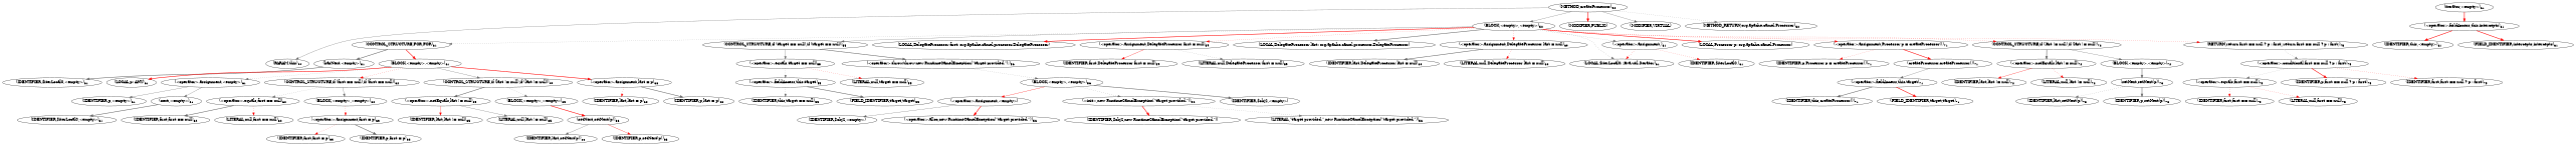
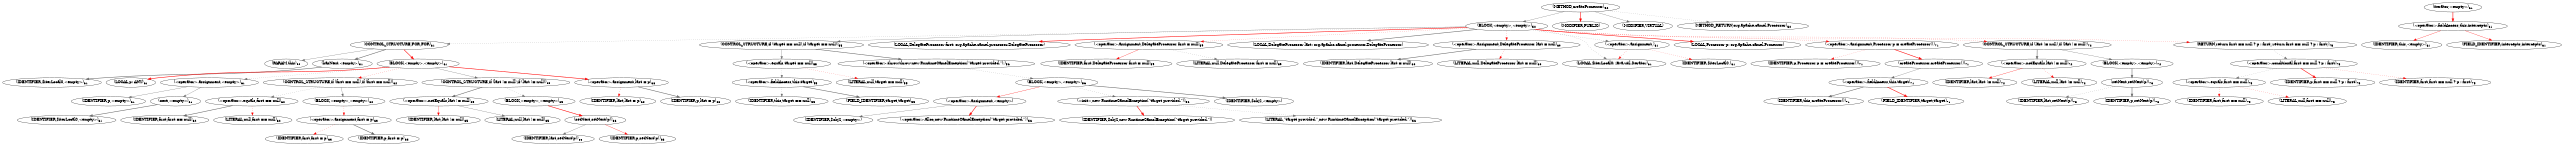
  digraph {
    edge [color=gray40 style=dotted]
    n1 [label=<(METHOD,createProcessor)<SUB>52</SUB>>]
    n2 [label=<(PARAM,this)<SUB>52</SUB>>]
    n3 [label=<(BLOCK,&lt;empty&gt;,&lt;empty&gt;)<SUB>52</SUB>>]
    n4 [label=<(MODIFIER,PUBLIC)>]
    n5 [label=<(MODIFIER,VIRTUAL)>]
    n6 [label=<(METHOD_RETURN,org.apache.camel.Processor)<SUB>52</SUB>>]
    n7 [label=<(CONTROL_STRUCTURE,if (target == null),if (target == null))<SUB>55</SUB>>]
    n8 [label=<(LOCAL,DelegateProcessor first: org.apache.camel.processor.DelegateProcessor)>]
    n9 [label=<(&lt;operator&gt;.assignment,DelegateProcessor first = null)<SUB>59</SUB>>]
    n10 [label=<(LOCAL,DelegateProcessor last: org.apache.camel.processor.DelegateProcessor)>]
    n11 [label=<(&lt;operator&gt;.assignment,DelegateProcessor last = null)<SUB>60</SUB>>]
    n12 [label=<(LOCAL,$iterLocal0: java.util.Iterator)<SUB>61</SUB>>]
    n13 [label=<(&lt;operator&gt;.assignment,)<SUB>61</SUB>>]
    n14 [label=<(CONTROL_STRUCTURE,FOR,FOR)<SUB>61</SUB>>]
    n15 [label=<(LOCAL,Processor p: org.apache.camel.Processor)>]
    n16 [label=<(&lt;operator&gt;.assignment,Processor p = createProcessor())<SUB>71</SUB>>]
    n17 [label=<(CONTROL_STRUCTURE,if (last != null),if (last != null))<SUB>72</SUB>>]
    n18 [label=<(RETURN,return first == null ? p : first;,return first == null ? p : first;)<SUB>75</SUB>>]
    n19 [label=<(&lt;operator&gt;.equals,target == null)<SUB>55</SUB>>]
    n20 [label=<(&lt;operator&gt;.throw,throw new RuntimeCamelException(&quot;target provided.&quot;);)<SUB>56</SUB>>]
    n21 [label=<(IDENTIFIER,first,DelegateProcessor first = null)<SUB>59</SUB>>]
    n22 [label=<(LITERAL,null,DelegateProcessor first = null)<SUB>59</SUB>>]
    n23 [label=<(IDENTIFIER,last,DelegateProcessor last = null)<SUB>60</SUB>>]
    n24 [label=<(LITERAL,null,DelegateProcessor last = null)<SUB>60</SUB>>]
    n25 [label=<(IDENTIFIER,$iterLocal0,)<SUB>61</SUB>>]
    n26 [label=<(hasNext,&lt;empty&gt;)<SUB>31</SUB>>]
    n27 [label=<(BLOCK,&lt;empty&gt;,&lt;empty&gt;)<SUB>61</SUB>>]
    n28 [label=<(IDENTIFIER,p,Processor p = createProcessor())<SUB>71</SUB>>]
    n29 [label=<(createProcessor,createProcessor())<SUB>71</SUB>>]
    n30 [label=<(&lt;operator&gt;.notEquals,last != null)<SUB>72</SUB>>]
    n31 [label=<(BLOCK,&lt;empty&gt;,&lt;empty&gt;)<SUB>72</SUB>>]
    n32 [label=<(&lt;operator&gt;.conditional,first == null ? p : first)<SUB>75</SUB>>]
    n33 [label=<(&lt;operator&gt;.fieldAccess,this.target)<SUB>55</SUB>>]
    n34 [label=<(LITERAL,null,target == null)<SUB>55</SUB>>]
    n35 [label=<(BLOCK,&lt;empty&gt;,&lt;empty&gt;)<SUB>56</SUB>>]
    n36 [label=<(IDENTIFIER,this,target == null)<SUB>55</SUB>>]
    n37 [label=<(FIELD_IDENTIFIER,target,target)<SUB>55</SUB>>]
    n38 [label=<(&lt;operator&gt;.assignment,&lt;empty&gt;)>]
    n39 [label=<(&lt;init&gt;,new RuntimeCamelException(&quot;target provided.&quot;))<SUB>56</SUB>>]
    n40 [label=<(IDENTIFIER,$obj2,&lt;empty&gt;)>]
    n41 [label=<(IDENTIFIER,$obj2,&lt;empty&gt;)>]
    n42 [label=<(&lt;operator&gt;.alloc,new RuntimeCamelException(&quot;target provided.&quot;))<SUB>56</SUB>>]
    n43 [label=<(IDENTIFIER,$obj2,new RuntimeCamelException(&quot;target provided.&quot;))>]
    n44 [label=<(LITERAL,&quot;target provided.&quot;,new RuntimeCamelException(&quot;target provided.&quot;))<SUB>56</SUB>>]
    n45 [label=<(iterator,&lt;empty&gt;)<SUB>61</SUB>>]
    n46 [label=<(&lt;operator&gt;.fieldAccess,this.intercepts)<SUB>61</SUB>>]
    n47 [label=<(IDENTIFIER,this,&lt;empty&gt;)<SUB>61</SUB>>]
    n48 [label=<(FIELD_IDENTIFIER,intercepts,intercepts)<SUB>61</SUB>>]
    n49 [label=<(IDENTIFIER,$iterLocal0,&lt;empty&gt;)<SUB>61</SUB>>]
    n50 [label=<(LOCAL,p: ANY)<SUB>61</SUB>>]
    n51 [label=<(&lt;operator&gt;.assignment,&lt;empty&gt;)<SUB>61</SUB>>]
    n52 [label=<(CONTROL_STRUCTURE,if (first == null),if (first == null))<SUB>62</SUB>>]
    n53 [label=<(CONTROL_STRUCTURE,if (last != null),if (last != null))<SUB>65</SUB>>]
    n54 [label=<(&lt;operator&gt;.assignment,last = p)<SUB>68</SUB>>]
    n55 [label=<(IDENTIFIER,p,&lt;empty&gt;)<SUB>61</SUB>>]
    n56 [label=<(next,&lt;empty&gt;)<SUB>61</SUB>>]
    n57 [label=<(&lt;operator&gt;.equals,first == null)<SUB>62</SUB>>]
    n58 [label=<(BLOCK,&lt;empty&gt;,&lt;empty&gt;)<SUB>62</SUB>>]
    n59 [label=<(&lt;operator&gt;.notEquals,last != null)<SUB>65</SUB>>]
    n60 [label=<(BLOCK,&lt;empty&gt;,&lt;empty&gt;)<SUB>65</SUB>>]
    n61 [label=<(IDENTIFIER,last,last = p)<SUB>68</SUB>>]
    n62 [label=<(IDENTIFIER,p,last = p)<SUB>68</SUB>>]
    n63 [label=<(IDENTIFIER,$iterLocal0,&lt;empty&gt;)<SUB>61</SUB>>]
    n64 [label=<(IDENTIFIER,first,first == null)<SUB>62</SUB>>]
    n65 [label=<(LITERAL,null,first == null)<SUB>62</SUB>>]
    n66 [label=<(&lt;operator&gt;.assignment,first = p)<SUB>63</SUB>>]
    n67 [label=<(IDENTIFIER,first,first = p)<SUB>63</SUB>>]
    n68 [label=<(IDENTIFIER,p,first = p)<SUB>63</SUB>>]
    n69 [label=<(IDENTIFIER,last,last != null)<SUB>65</SUB>>]
    n70 [label=<(LITERAL,null,last != null)<SUB>65</SUB>>]
    n71 [label=<(setNext,setNext(p))<SUB>66</SUB>>]
    n72 [label=<(IDENTIFIER,last,setNext(p))<SUB>66</SUB>>]
    n73 [label=<(IDENTIFIER,p,setNext(p))<SUB>66</SUB>>]
    n74 [label=<(&lt;operator&gt;.fieldAccess,this.target)<SUB>71</SUB>>]
    n75 [label=<(IDENTIFIER,this,createProcessor())<SUB>71</SUB>>]
    n76 [label=<(FIELD_IDENTIFIER,target,target)<SUB>71</SUB>>]
    n77 [label=<(IDENTIFIER,last,last != null)<SUB>72</SUB>>]
    n78 [label=<(LITERAL,null,last != null)<SUB>72</SUB>>]
    n79 [label=<(setNext,setNext(p))<SUB>73</SUB>>]
    n80 [label=<(IDENTIFIER,last,setNext(p))<SUB>73</SUB>>]
    n81 [label=<(IDENTIFIER,p,setNext(p))<SUB>73</SUB>>]
    n82 [label=<(&lt;operator&gt;.equals,first == null)<SUB>75</SUB>>]
    n83 [label=<(IDENTIFIER,p,first == null ? p : first)<SUB>75</SUB>>]
    n84 [label=<(IDENTIFIER,first,first == null ? p : first)<SUB>75</SUB>>]
    n85 [label=<(IDENTIFIER,first,first == null)<SUB>75</SUB>>]
    n86 [label=<(LITERAL,null,first == null)<SUB>75</SUB>>]
-   n1 -> n2 [style=solid]
+   n14 -> n2 [style=solid]
    n1 -> n3 [style=solid]
    n1 -> n4 [color=red style=bold]
    n1 -> n5 [style=solid]
    n1 -> n6
    n3 -> n7 [style=solid]
    n3 -> n8 [color=red style=bold]
    n3 -> n9 [color=red]
    n3 -> n10 [style=bold]
    n3 -> n11 [color=red]
    n3 -> n12
    n3 -> n13
    n3 -> n14
    n3 -> n15 [color=red style=bold]
    n3 -> n16 [color=red]
    n3 -> n17 [color=red]
    n3 -> n18 [color=red]
    n7 -> n19 [style=solid]
    n7 -> n20 [style=bold]
    n9 -> n21 [color=red style=solid]
    n9 -> n22
    n11 -> n23 [style=bold]
    n11 -> n24 [color=red]
    n13 -> n12 [color=red]
    n13 -> n25 [color=red]
    n14 -> n26 [style=bold]
    n14 -> n27 [color=red style=bold]
    n16 -> n28 [color=red]
    n16 -> n29 [color=red style=bold]
    n17 -> n30 [style=bold]
    n17 -> n31 [style=solid]
    n18 -> n32
    n19 -> n33
    n19 -> n34 [color=red]
    n20 -> n35
    n26 -> n49 [style=bold]
    n27 -> n50 [color=red style=bold]
    n27 -> n51
    n27 -> n52 [color=red]
    n27 -> n53 [style=solid]
    n27 -> n54 [color=red style=bold]
    n29 -> n74 [style=solid]
    n30 -> n77 [color=red style=solid]
    n30 -> n78 [color=red]
    n31 -> n79 [style=bold]
    n32 -> n82
    n32 -> n83 [color=red style=bold]
    n32 -> n84 [color=red]
    n33 -> n36
    n33 -> n37 [style=bold]
    n35 -> n38 [color=red style=solid]
    n35 -> n39
    n35 -> n40 [style=bold]
    n38 -> n41 [style=solid]
    n38 -> n42 [color=red style=bold]
    n39 -> n43 [color=red style=bold]
    n39 -> n44
    n45 -> n46 [color=red style=bold]
-   n46 -> n47 [color=red style=bold]
-   n46 -> n48 [color=red style=bold]
+   n46 -> n47 [color=red style=solid]
+   n46 -> n48 [color=red style=solid]
    n51 -> n55 [style=solid]
    n51 -> n56 [style=solid]
    n52 -> n57
    n52 -> n58 [style=solid]
    n53 -> n59 [style=bold]
    n53 -> n60
    n54 -> n61 [color=red]
    n54 -> n62 [style=bold]
    n56 -> n63 [style=bold]
    n57 -> n64 [style=bold]
    n57 -> n65 [color=red]
    n58 -> n66 [color=red]
    n59 -> n69 [color=red style=solid]
    n59 -> n70 [style=solid]
    n60 -> n71 [color=red style=bold]
    n66 -> n67 [color=red]
    n66 -> n68 [style=bold]
    n71 -> n72 [style=solid]
    n71 -> n73 [color=red style=solid]
    n74 -> n75 [style=bold]
    n74 -> n76 [color=red style=bold]
    n79 -> n80
    n79 -> n81 [style=bold]
    n82 -> n85 [color=red]
    n82 -> n86 [color=red]
  }
